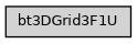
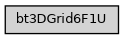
  digraph {
    rankdir=LR
-   n1 [color=black fillcolor=lightgrey fontname=Helvetica fontsize=10 height=0.2 label=bt3DGrid3F1U shape=record style=filled width=0.4]
+   n1 [color=black fillcolor=lightgrey fontname=Helvetica fontsize=10 height=0.2 label=bt3DGrid6F1U shape=record style=filled width=0.4]
  }
